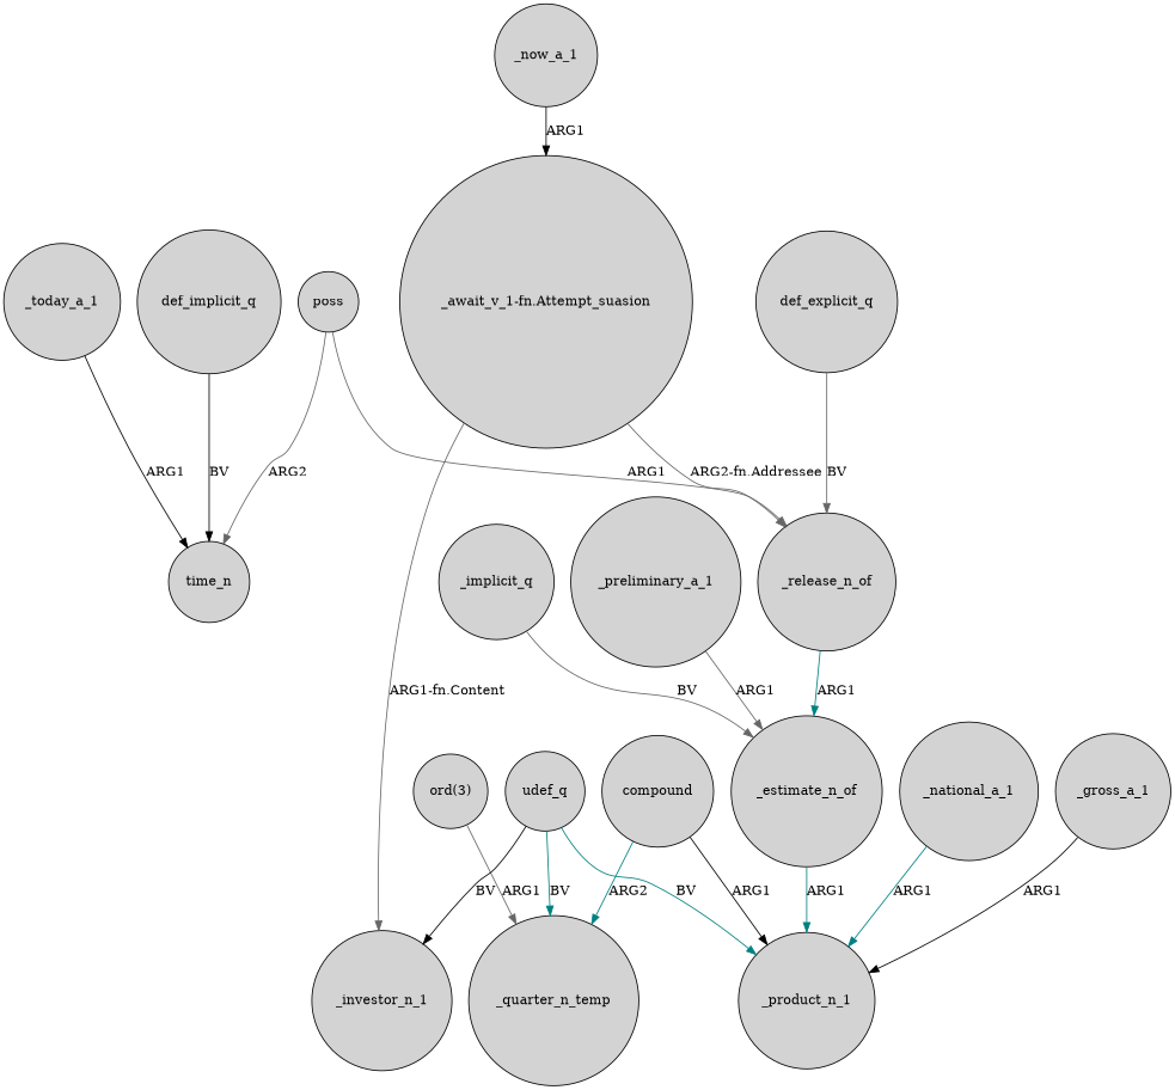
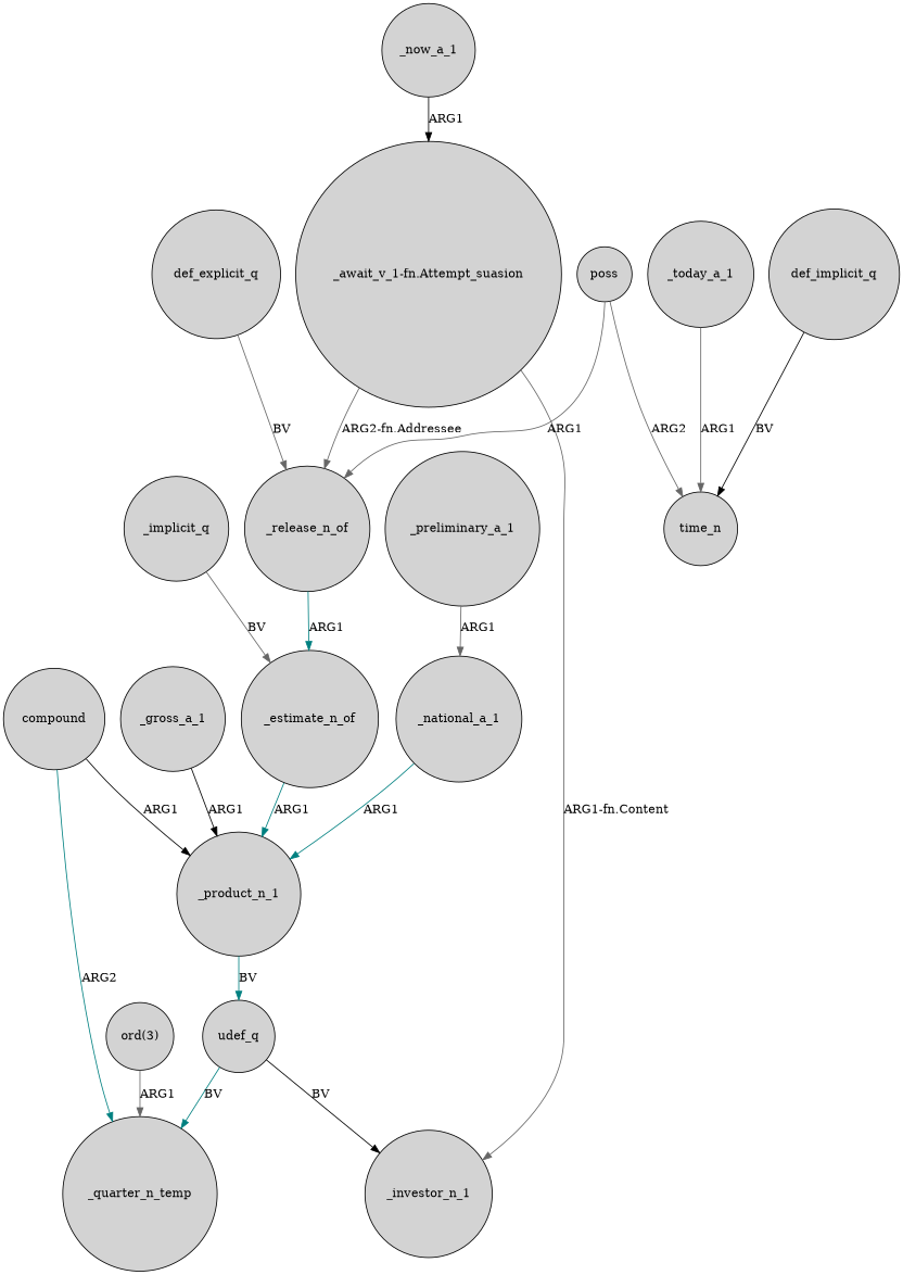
  digraph {
    node [shape=circle style=filled]
    edge [color=gray40]
    "ord(3)"
    _quarter_n_temp
    _estimate_n_of
    _product_n_1
    _national_a_1
    udef_q
    _investor_n_1
    _now_a_1
    "_await_v_1-fn.Attempt_suasion"
    _release_n_of
    compound
    def_explicit_q
    _gross_a_1
    _today_a_1
    time_n
    poss
    def_implicit_q
    n18 [label=_implicit_q]
    _preliminary_a_1
    "ord(3)" -> _quarter_n_temp [label=ARG1]
    _estimate_n_of -> _product_n_1 [color=teal label=ARG1]
    _national_a_1 -> _product_n_1 [color=teal label=ARG1]
    udef_q -> _quarter_n_temp [color=teal label=BV]
-   udef_q -> _product_n_1 [color=teal label=BV]
+   _product_n_1 -> udef_q [color=teal label=BV]
    udef_q -> _investor_n_1 [color=black label=BV]
    _now_a_1 -> "_await_v_1-fn.Attempt_suasion" [color=black label=ARG1]
    "_await_v_1-fn.Attempt_suasion" -> _investor_n_1 [label="ARG1-fn.Content"]
    "_await_v_1-fn.Attempt_suasion" -> _release_n_of [label="ARG2-fn.Addressee"]
    _release_n_of -> _estimate_n_of [color=teal label=ARG1]
    compound -> _quarter_n_temp [color=teal label=ARG2]
    compound -> _product_n_1 [color=black label=ARG1]
    def_explicit_q -> _release_n_of [label=BV]
    _gross_a_1 -> _product_n_1 [color=black label=ARG1]
-   _today_a_1 -> time_n [color=black label=ARG1]
+   _today_a_1 -> time_n [label=ARG1]
    poss -> _release_n_of [label=ARG1]
    poss -> time_n [label=ARG2]
    def_implicit_q -> time_n [color=black label=BV]
    n18 -> _estimate_n_of [label=BV]
-   _preliminary_a_1 -> _estimate_n_of [label=ARG1]
+   _preliminary_a_1 -> _national_a_1 [label=ARG1]
  }
